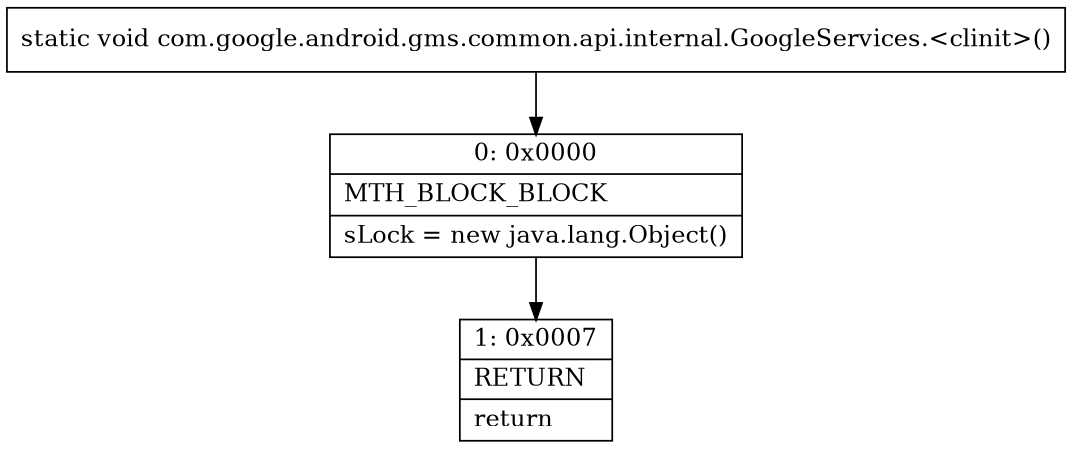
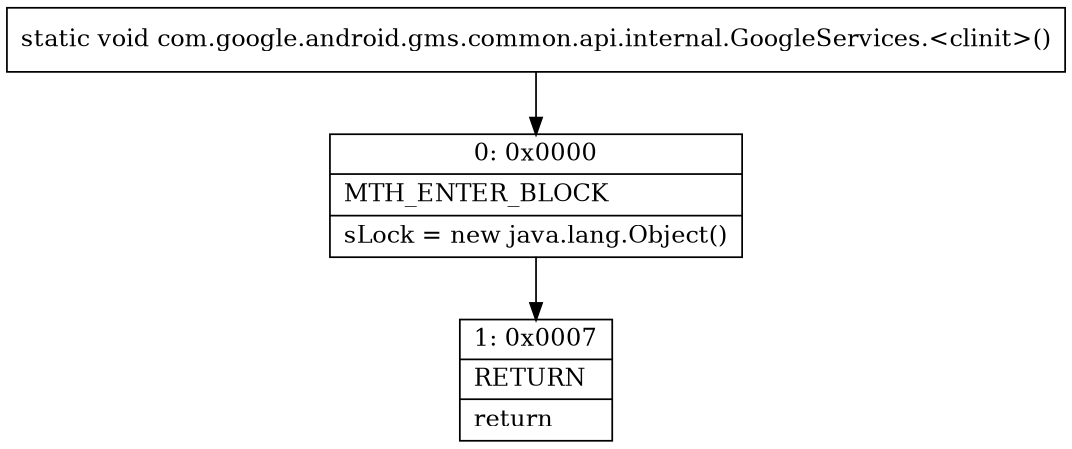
  digraph {
    node [shape=record]
-   n1 [label="{0\:\ 0x0000|MTH_BLOCK_BLOCK\l|sLock = new java.lang.Object()\l}"]
+   n1 [label="{0\:\ 0x0000|MTH_ENTER_BLOCK\l|sLock = new java.lang.Object()\l}"]
    n2 [label="{1\:\ 0x0007|RETURN\l|return\l}"]
    n3 [label="{static void com.google.android.gms.common.api.internal.GoogleServices.\<clinit\>() }"]
    n1 -> n2
    n3 -> n1
  }
